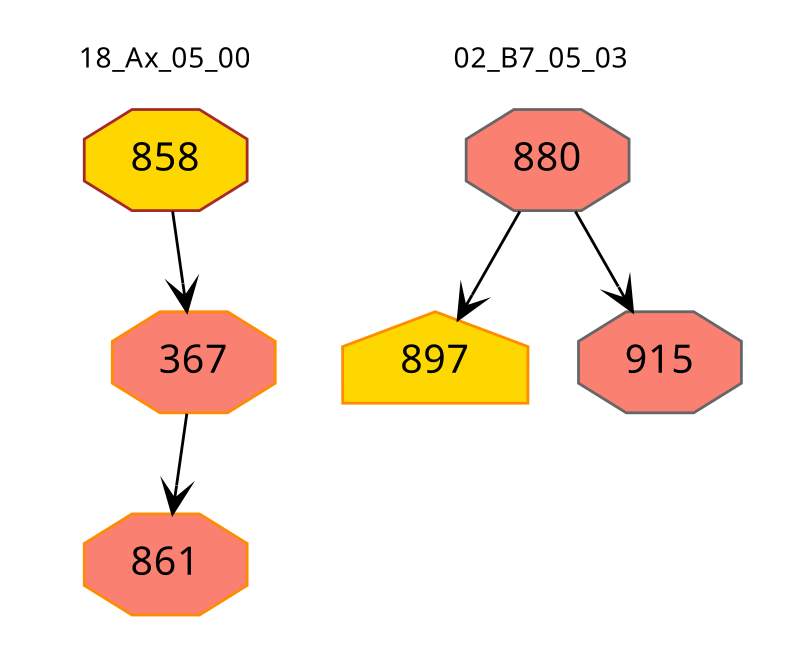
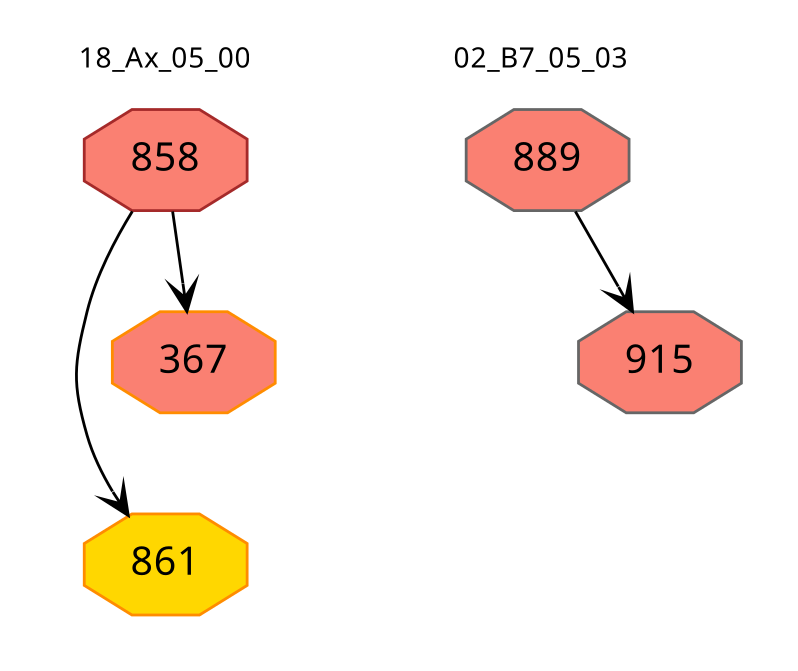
  digraph {
    fontname="Noto Sans"
    node [color=darkorange fillcolor=salmon fontname="Noto Sans" shape=octagon style=filled]
    edge [arrowhead=vee color=black fontname="Noto Sans"]
-   n1 [color=brown fillcolor=gold label=858]
-   n2 [label=861]
+   n1 [color=brown label=858]
+   n2 [fillcolor=gold label=861]
    n3 [label=367]
-   n4 [color=gray40 label=880]
-   n5 [fillcolor=gold label=897 shape=house]
+   n4 [color=gray40 label=889]
    n6 [color=gray40 label=915]
    subgraph cluster_1 {
      color=white
      fontsize=10
      label="18_Ax_05_00"
      n1
      n2
      n3
    }
    subgraph cluster_2 {
      color=white
      fontsize=10
      label="02_B7_05_03"
      n4
-     n5
      n6
    }
-   n3 -> n2
+   n1 -> n2
    n1 -> n3
-   n4 -> n5
    n4 -> n6
  }
